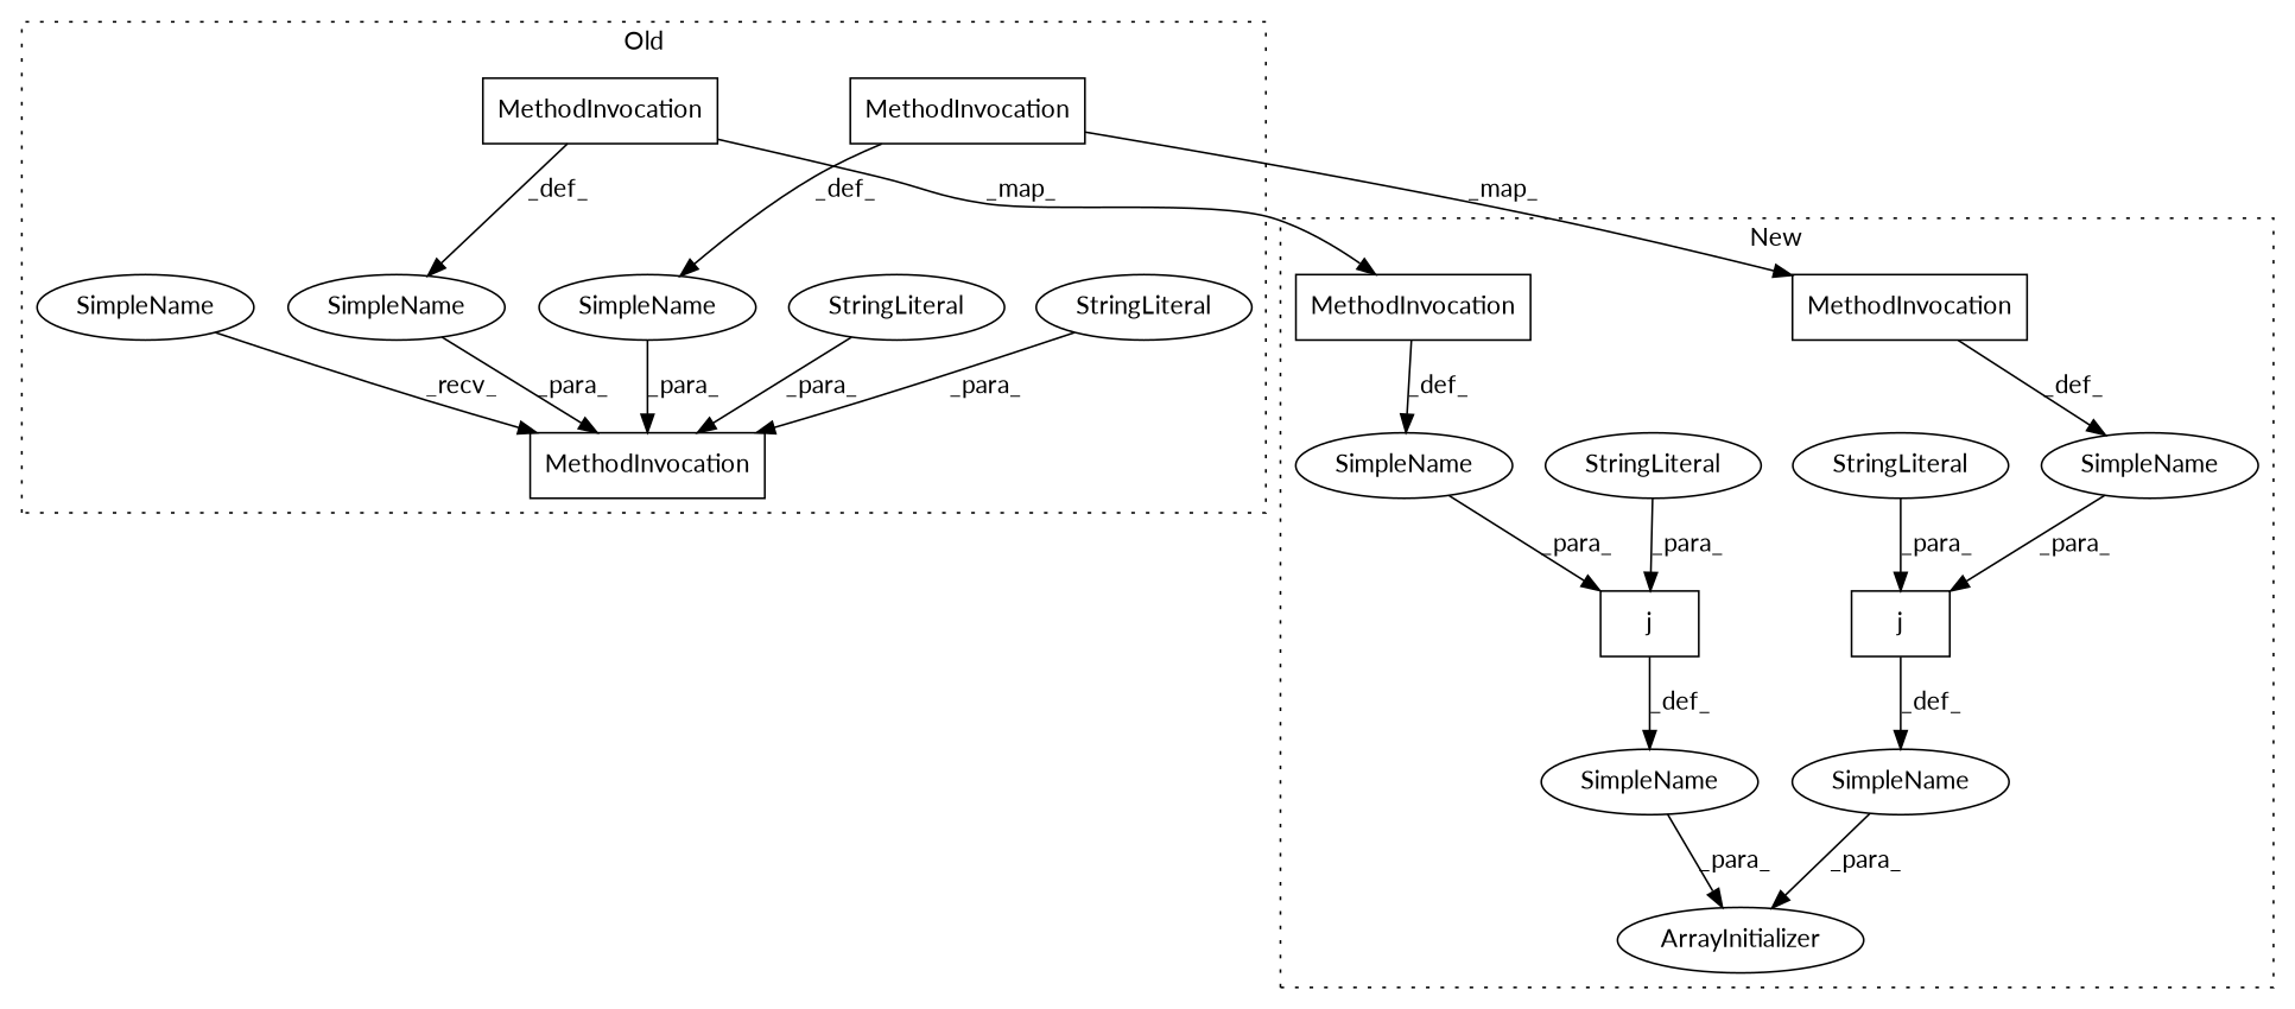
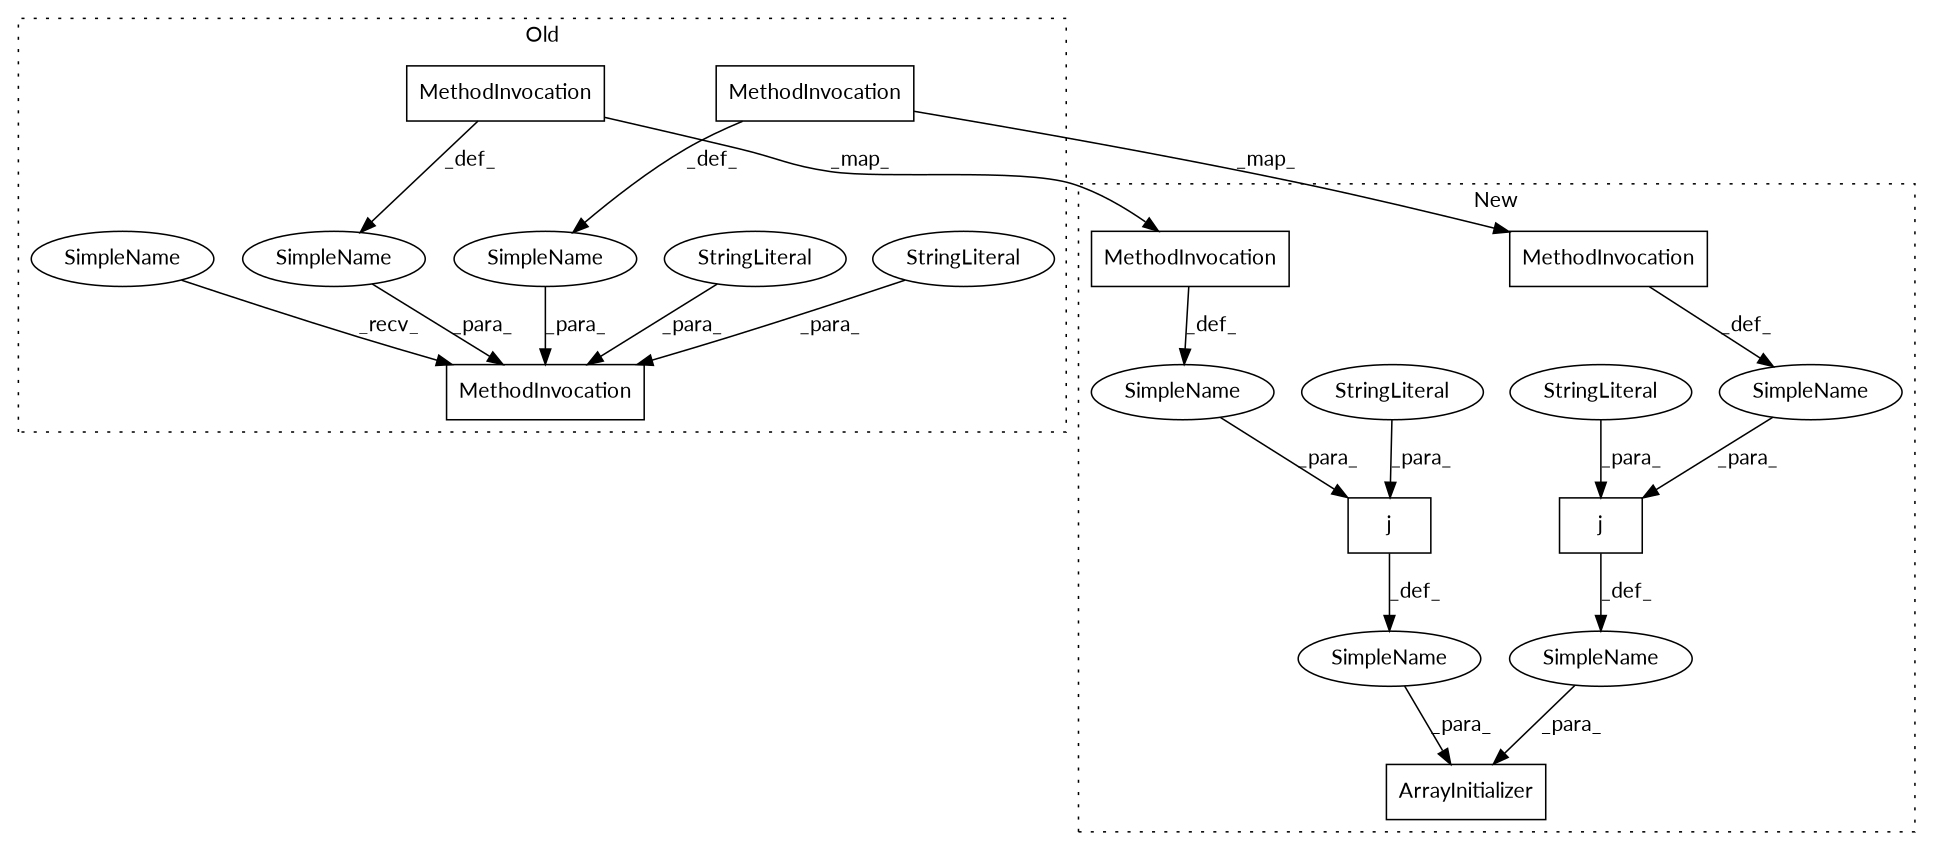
  digraph {
    fontname=Lato
    node [a=42 shape=ellipse fontname=Lato]
    edge [fontname=Lato]
    n1 [a=32 l="12,1" label=MethodInvocation s="13900,13923" shape=box]
    n2 [a=32 l="3,1" label=MethodInvocation s="13806,13946" shape=box]
    n3 [a=32 l="7,1" label=MethodInvocation s="13819,13890" shape=box]
    n4 [label=SimpleName]
    n5 [label=SimpleName]
    n6 [l=3 label=SimpleName s=13802]
    n7 [a=45 l=6 label=StringLiteral s=13809]
    n8 [a=45 l=4 label=StringLiteral s=13892]
-   n9 [a=4 l="6,2" label=ArrayInitializer s="13874,14065"]
+   n9 [a=4 l="6,2" label=ArrayInitializer s="13874,14065" shape=box]
    n10 [a=32 l="12,1" label=MethodInvocation s="14001,14024" shape=box]
    n11 [a=32 l="7,1" label=MethodInvocation s="13902,13973" shape=box]
    n12 [label=SimpleName]
    n13 [label=SimpleName]
    n14 [label=SimpleName]
    n15 [label=SimpleName]
    n16 [a=45 l=6 label=StringLiteral s=13880]
    n17 [a=45 l=4 label=StringLiteral s=13981]
    n18 [a=106 l=94 label=j s=13880 shape=box]
    n19 [a=106 l=44 label=j s=13981 shape=box]
    subgraph cluster_1 {
      label=Old
      style=dotted
      n1
      n2
      n3
      n4
      n5
      n6
      n7
      n8
    }
    subgraph cluster_2 {
      label=New
      style=dotted
      n9
      n10
      n11
      n12
      n13
      n14
      n15
      n16
      n17
      n18
      n19
    }
    n1 -> n4 [label=_def_]
    n1 -> n10 [label=_map_]
    n3 -> n5 [label=_def_]
    n3 -> n11 [label=_map_]
    n4 -> n2 [label=_para_]
    n5 -> n2 [label=_para_]
    n6 -> n2 [label=_recv_]
    n7 -> n2 [label=_para_]
    n8 -> n2 [label=_para_]
    n10 -> n12 [label=_def_]
    n11 -> n13 [label=_def_]
    n12 -> n19 [label=_para_]
    n13 -> n18 [label=_para_]
    n14 -> n9 [label=_para_]
    n15 -> n9 [label=_para_]
    n16 -> n18 [label=_para_]
    n17 -> n19 [label=_para_]
    n18 -> n14 [label=_def_]
    n19 -> n15 [label=_def_]
  }
